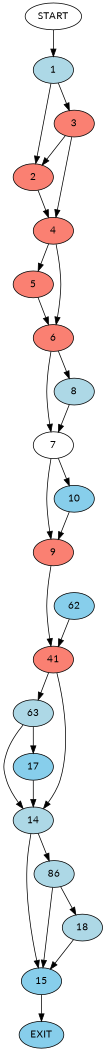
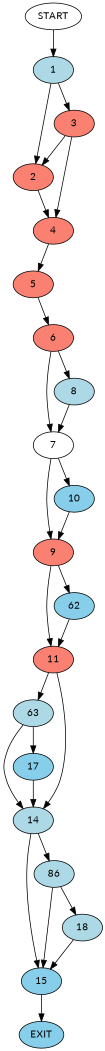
  digraph {
    fontname=Lato
    node [fillcolor=salmon fontname=Lato style=filled]
    edge [fontname=Lato]
    n1 [fillcolor=white label=START]
    1 [fillcolor=lightblue]
    2
    3
    n5 [fillcolor=skyblue label=EXIT]
    4
    5
    6
    7 [fillcolor=white]
    8 [fillcolor=lightblue]
    9
    10 [fillcolor=skyblue]
-   11 [label=41]
+   11
    n14 [fillcolor=skyblue label=62]
    n15 [fillcolor=lightblue label=63]
    14 [fillcolor=lightblue]
    17 [fillcolor=skyblue]
    15 [fillcolor=skyblue]
    n19 [fillcolor=lightblue label=86]
    18 [fillcolor=lightblue]
    n1 -> 1
    1 -> 2
    1 -> 3
    2 -> 4
    3 -> 2
    3 -> 4
    4 -> 5
-   4 -> 6
    5 -> 6
    6 -> 7
    6 -> 8
    7 -> 9
    7 -> 10
    8 -> 7
    9 -> 11
+   9 -> n14
    10 -> 9
    11 -> n15
    11 -> 14
    n14 -> 11
    n15 -> 14
    n15 -> 17
    14 -> 15
    14 -> n19
    17 -> 14
    15 -> n5
    n19 -> 15
    n19 -> 18
    18 -> 15
  }
